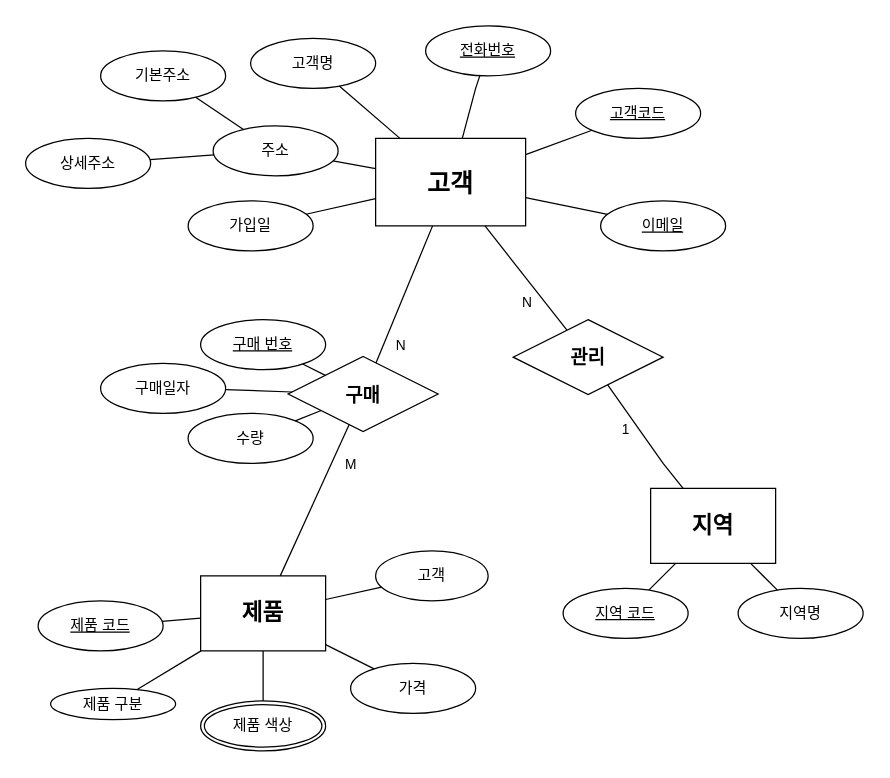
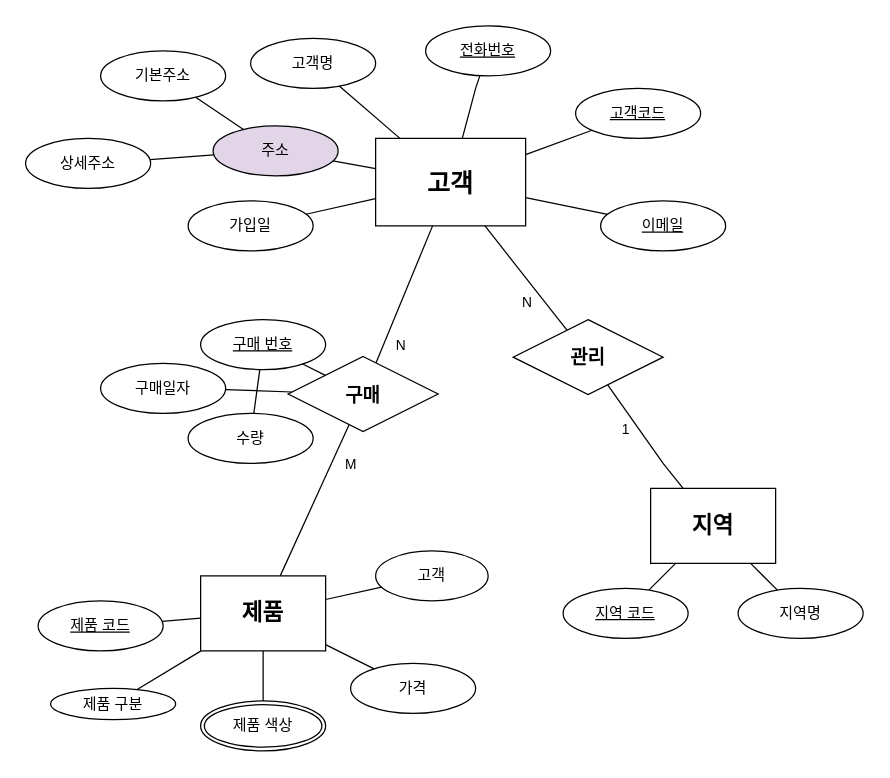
  <mxCell id="0" />
  <mxCell id="1" parent="0" />
  <mxCell id="2" value="&lt;font style=&quot;font-size: 20px;&quot;&gt;&lt;b&gt;고객&lt;/b&gt;&lt;/font&gt;" style="whiteSpace=wrap;html=1;align=center;" vertex="1" parent="1"><mxGeometry x="300" y="110" width="120" height="70" as="geometry" /></mxCell>
  <mxCell id="3" value="&lt;font style=&quot;font-size: 12px;&quot;&gt;고객명&lt;/font&gt;" style="ellipse;whiteSpace=wrap;html=1;align=center;" vertex="1" parent="1"><mxGeometry x="200" y="30" width="100" height="40" as="geometry" /></mxCell>
  <mxCell id="4" value="" style="endArrow=none;html=1;rounded=0;" edge="1" parent="1" source="3" target="2"><mxGeometry relative="1" as="geometry"><mxPoint x="290" y="240" as="sourcePoint" /><mxPoint x="450" y="240" as="targetPoint" /></mxGeometry></mxCell>
  <mxCell id="5" value="전화번호" style="ellipse;whiteSpace=wrap;html=1;align=center;fontStyle=4;" vertex="1" parent="1"><mxGeometry x="340" y="20" width="100" height="40" as="geometry" /></mxCell>
  <mxCell id="6" value="" style="endArrow=none;html=1;rounded=0;" edge="1" parent="1" source="2" target="5"><mxGeometry relative="1" as="geometry"><mxPoint x="281" y="78" as="sourcePoint" /><mxPoint x="329" y="120" as="targetPoint" /><Array as="points"><mxPoint x="380" y="70" /></Array></mxGeometry></mxCell>
  <mxCell id="7" value="이메일" style="ellipse;whiteSpace=wrap;html=1;align=center;fontStyle=4;" vertex="1" parent="1"><mxGeometry x="480" y="160" width="100" height="40" as="geometry" /></mxCell>
  <mxCell id="8" value="고객코드" style="ellipse;whiteSpace=wrap;html=1;align=center;fontStyle=4;" vertex="1" parent="1"><mxGeometry x="460" y="70" width="100" height="40" as="geometry" /></mxCell>
  <mxCell id="9" value="" style="endArrow=none;html=1;rounded=0;" edge="1" parent="1" source="2" target="8"><mxGeometry relative="1" as="geometry"><mxPoint x="379" y="120" as="sourcePoint" /><mxPoint x="394" y="70" as="targetPoint" /><Array as="points" /></mxGeometry></mxCell>
  <mxCell id="10" value="" style="endArrow=none;html=1;rounded=0;" edge="1" parent="1" source="2" target="7"><mxGeometry relative="1" as="geometry"><mxPoint x="412" y="138" as="sourcePoint" /><mxPoint x="460" y="180" as="targetPoint" /></mxGeometry></mxCell>
- <mxCell id="11" value="주소" style="ellipse;whiteSpace=wrap;html=1;align=center;" vertex="1" parent="1"><mxGeometry x="170" y="100" width="100" height="40" as="geometry" /></mxCell>
+ <mxCell id="11" value="주소" style="ellipse;whiteSpace=wrap;html=1;align=center;fillColor=#e1d5e7;" vertex="1" parent="1"><mxGeometry x="170" y="100" width="100" height="40" as="geometry" /></mxCell>
  <mxCell id="12" value="" style="endArrow=none;html=1;rounded=0;" edge="1" parent="1" source="11" target="2"><mxGeometry relative="1" as="geometry"><mxPoint x="290" y="240" as="sourcePoint" /><mxPoint x="450" y="240" as="targetPoint" /></mxGeometry></mxCell>
  <mxCell id="13" value="기본주소" style="ellipse;whiteSpace=wrap;html=1;align=center;" vertex="1" parent="1"><mxGeometry x="80" y="40" width="100" height="40" as="geometry" /></mxCell>
  <mxCell id="14" value="상세주소" style="ellipse;whiteSpace=wrap;html=1;align=center;" vertex="1" parent="1"><mxGeometry x="20" y="110" width="100" height="40" as="geometry" /></mxCell>
  <mxCell id="15" value="" style="endArrow=none;html=1;rounded=0;" edge="1" parent="1" source="14" target="11"><mxGeometry relative="1" as="geometry"><mxPoint x="60" y="170" as="sourcePoint" /><mxPoint x="220" y="170" as="targetPoint" /></mxGeometry></mxCell>
  <mxCell id="16" value="" style="endArrow=none;html=1;rounded=0;" edge="1" parent="1" source="13" target="11"><mxGeometry relative="1" as="geometry"><mxPoint x="290" y="240" as="sourcePoint" /><mxPoint x="190" y="140" as="targetPoint" /></mxGeometry></mxCell>
  <mxCell id="17" value="가입일" style="ellipse;whiteSpace=wrap;html=1;align=center;" vertex="1" parent="1"><mxGeometry x="150" y="160" width="100" height="40" as="geometry" /></mxCell>
  <mxCell id="18" value="" style="endArrow=none;html=1;rounded=0;" edge="1" parent="1" source="17" target="2"><mxGeometry relative="1" as="geometry"><mxPoint x="270" y="159" as="sourcePoint" /><mxPoint x="310" y="157" as="targetPoint" /></mxGeometry></mxCell>
  <mxCell id="19" value="" style="endArrow=none;html=1;rounded=0;" edge="1" parent="1" source="2" target="39"><mxGeometry relative="1" as="geometry"><mxPoint x="430" y="167" as="sourcePoint" /><mxPoint x="430" y="230" as="targetPoint" /></mxGeometry></mxCell>
  <mxCell id="20" value="N" style="edgeLabel;html=1;align=center;verticalAlign=middle;resizable=0;points=[];" vertex="1" connectable="0" parent="19"><mxGeometry x="0.36" y="2" relative="1" as="geometry"><mxPoint x="-13" y="5" as="offset" /></mxGeometry></mxCell>
  <mxCell id="21" value="&lt;font style=&quot;font-size: 18px;&quot;&gt;&lt;b&gt;지역&lt;/b&gt;&lt;/font&gt;" style="whiteSpace=wrap;html=1;align=center;" vertex="1" parent="1"><mxGeometry x="520" y="390" width="100" height="60" as="geometry" /></mxCell>
  <mxCell id="22" value="지역명" style="ellipse;whiteSpace=wrap;html=1;align=center;" vertex="1" parent="1"><mxGeometry x="590" y="470" width="100" height="40" as="geometry" /></mxCell>
  <mxCell id="23" value="" style="endArrow=none;html=1;rounded=0;" edge="1" parent="1" source="33" target="21"><mxGeometry relative="1" as="geometry"><mxPoint x="514.659" y="490.879" as="sourcePoint" /><mxPoint x="650" y="410" as="targetPoint" /></mxGeometry></mxCell>
  <mxCell id="24" value="" style="endArrow=none;html=1;rounded=0;" edge="1" parent="1" source="21" target="22"><mxGeometry relative="1" as="geometry"><mxPoint x="490" y="410" as="sourcePoint" /><mxPoint x="650" y="410" as="targetPoint" /></mxGeometry></mxCell>
  <mxCell id="25" value="&lt;span style=&quot;font-size: 18px;&quot;&gt;&lt;b&gt;제품&lt;/b&gt;&lt;/span&gt;" style="whiteSpace=wrap;html=1;align=center;" vertex="1" parent="1"><mxGeometry x="160" y="460" width="100" height="60" as="geometry" /></mxCell>
  <mxCell id="26" value="제품 구분" style="ellipse;whiteSpace=wrap;html=1;align=center;" vertex="1" parent="1"><mxGeometry x="40" y="550" width="100" height="25" as="geometry" /></mxCell>
  <mxCell id="27" value="가격" style="ellipse;whiteSpace=wrap;html=1;align=center;" vertex="1" parent="1"><mxGeometry x="280" y="530" width="100" height="40" as="geometry" /></mxCell>
  <mxCell id="28" value="제품 색상" style="ellipse;shape=doubleEllipse;margin=3;whiteSpace=wrap;html=1;align=center;" vertex="1" parent="1"><mxGeometry x="160" y="560" width="100" height="40" as="geometry" /></mxCell>
  <mxCell id="29" value="" style="endArrow=none;html=1;rounded=0;" edge="1" parent="1" source="26" target="25"><mxGeometry relative="1" as="geometry"><mxPoint x="300" y="420" as="sourcePoint" /><mxPoint x="177" y="470" as="targetPoint" /><Array as="points" /></mxGeometry></mxCell>
  <mxCell id="30" value="" style="endArrow=none;html=1;rounded=0;" edge="1" parent="1" source="27" target="25"><mxGeometry relative="1" as="geometry"><mxPoint x="295" y="447" as="sourcePoint" /><mxPoint x="263" y="470" as="targetPoint" /><Array as="points" /></mxGeometry></mxCell>
  <mxCell id="31" value="" style="endArrow=none;html=1;rounded=0;" edge="1" parent="1" source="28" target="25"><mxGeometry relative="1" as="geometry"><mxPoint x="305" y="457" as="sourcePoint" /><mxPoint x="273" y="480" as="targetPoint" /><Array as="points" /></mxGeometry></mxCell>
  <mxCell id="32" value="" style="endArrow=none;html=1;rounded=0;" edge="1" parent="1" source="34" target="25"><mxGeometry relative="1" as="geometry"><mxPoint x="129.144" y="496.314" as="sourcePoint" /><mxPoint x="283" y="490" as="targetPoint" /><Array as="points" /></mxGeometry></mxCell>
  <mxCell id="33" value="지역 코드" style="ellipse;whiteSpace=wrap;html=1;align=center;fontStyle=4;" vertex="1" parent="1"><mxGeometry x="450" y="470" width="100" height="40" as="geometry" /></mxCell>
  <mxCell id="34" value="제품 코드" style="ellipse;whiteSpace=wrap;html=1;align=center;fontStyle=4;" vertex="1" parent="1"><mxGeometry x="30" y="480" width="100" height="40" as="geometry" /></mxCell>
  <mxCell id="35" value="" style="endArrow=none;html=1;rounded=0;" edge="1" parent="1" source="2" target="42"><mxGeometry relative="1" as="geometry"><mxPoint x="345" y="190" as="sourcePoint" /><mxPoint x="320.866" y="230.94" as="targetPoint" /></mxGeometry></mxCell>
  <mxCell id="36" value="M" style="edgeLabel;html=1;align=center;verticalAlign=middle;resizable=0;points=[];" vertex="1" connectable="0" parent="35"><mxGeometry x="-0.04" y="2" relative="1" as="geometry"><mxPoint x="-46" y="137" as="offset" /></mxGeometry></mxCell>
  <mxCell id="37" value="고객" style="ellipse;whiteSpace=wrap;html=1;align=center;" vertex="1" parent="1"><mxGeometry x="300" y="440" width="90" height="40" as="geometry" /></mxCell>
  <mxCell id="38" value="" style="endArrow=none;html=1;rounded=0;" edge="1" parent="1" source="25" target="37"><mxGeometry relative="1" as="geometry"><mxPoint x="126" y="563" as="sourcePoint" /><mxPoint x="175" y="530" as="targetPoint" /><Array as="points" /></mxGeometry></mxCell>
  <mxCell id="39" value="&lt;b&gt;&lt;font style=&quot;font-size: 15px;&quot;&gt;관리&lt;/font&gt;&lt;/b&gt;" style="shape=rhombus;perimeter=rhombusPerimeter;whiteSpace=wrap;html=1;align=center;" vertex="1" parent="1"><mxGeometry x="410" y="255" width="120" height="60" as="geometry" /></mxCell>
  <mxCell id="40" value="" style="endArrow=none;html=1;rounded=0;" edge="1" parent="1" source="39" target="21"><mxGeometry relative="1" as="geometry"><mxPoint x="360" y="260" as="sourcePoint" /><mxPoint x="520" y="260" as="targetPoint" /><Array as="points"><mxPoint x="530" y="370" /></Array></mxGeometry></mxCell>
  <mxCell id="41" value="1&lt;div&gt;&lt;br&gt;&lt;/div&gt;" style="edgeLabel;html=1;align=center;verticalAlign=middle;resizable=0;points=[];" vertex="1" connectable="0" parent="40"><mxGeometry x="0.252" y="4" relative="1" as="geometry"><mxPoint x="-26" y="-8" as="offset" /></mxGeometry></mxCell>
  <mxCell id="42" value="&lt;font style=&quot;font-size: 15px;&quot;&gt;&lt;b&gt;구매&lt;/b&gt;&lt;/font&gt;" style="shape=rhombus;perimeter=rhombusPerimeter;whiteSpace=wrap;html=1;align=center;" vertex="1" parent="1"><mxGeometry x="230" y="284.5" width="120" height="60" as="geometry" /></mxCell>
  <mxCell id="43" value="" style="endArrow=none;html=1;rounded=0;" edge="1" parent="1" source="42" target="25"><mxGeometry relative="1" as="geometry"><mxPoint x="360" y="380" as="sourcePoint" /><mxPoint x="520" y="380" as="targetPoint" /></mxGeometry></mxCell>
  <mxCell id="44" value="N" style="edgeLabel;html=1;align=center;verticalAlign=middle;resizable=0;points=[];" vertex="1" connectable="0" parent="43"><mxGeometry x="-0.045" y="-3" relative="1" as="geometry"><mxPoint x="70" y="-120" as="offset" /></mxGeometry></mxCell>
  <mxCell id="45" value="구매일자" style="ellipse;whiteSpace=wrap;html=1;align=center;" vertex="1" parent="1"><mxGeometry x="80" y="290" width="100" height="40" as="geometry" /></mxCell>
  <mxCell id="46" value="수량" style="ellipse;whiteSpace=wrap;html=1;align=center;" vertex="1" parent="1"><mxGeometry x="150" y="330" width="100" height="40" as="geometry" /></mxCell>
  <mxCell id="47" value="구매 번호" style="ellipse;whiteSpace=wrap;html=1;align=center;fontStyle=4;" vertex="1" parent="1"><mxGeometry x="160" y="255" width="100" height="40" as="geometry" /></mxCell>
  <mxCell id="48" value="" style="endArrow=none;html=1;rounded=0;" edge="1" parent="1" source="47" target="42"><mxGeometry relative="1" as="geometry"><mxPoint x="360" y="260" as="sourcePoint" /><mxPoint x="520" y="260" as="targetPoint" /></mxGeometry></mxCell>
  <mxCell id="49" value="" style="endArrow=none;html=1;rounded=0;" edge="1" parent="1" source="45" target="42"><mxGeometry relative="1" as="geometry"><mxPoint x="252" y="300" as="sourcePoint" /><mxPoint x="270" y="310" as="targetPoint" /></mxGeometry></mxCell>
- <mxCell id="50" value="" style="endArrow=none;html=1;rounded=0;" edge="1" parent="1" source="46" target="42"><mxGeometry relative="1" as="geometry"><mxPoint x="262" y="310" as="sourcePoint" /><mxPoint x="280" y="320" as="targetPoint" /></mxGeometry></mxCell>
+ <mxCell id="50" value="" style="endArrow=none;html=1;rounded=0;" edge="1" parent="1" source="46" target="47"><mxGeometry relative="1" as="geometry"><mxPoint x="262" y="310" as="sourcePoint" /><mxPoint x="280" y="320" as="targetPoint" /></mxGeometry></mxCell>
